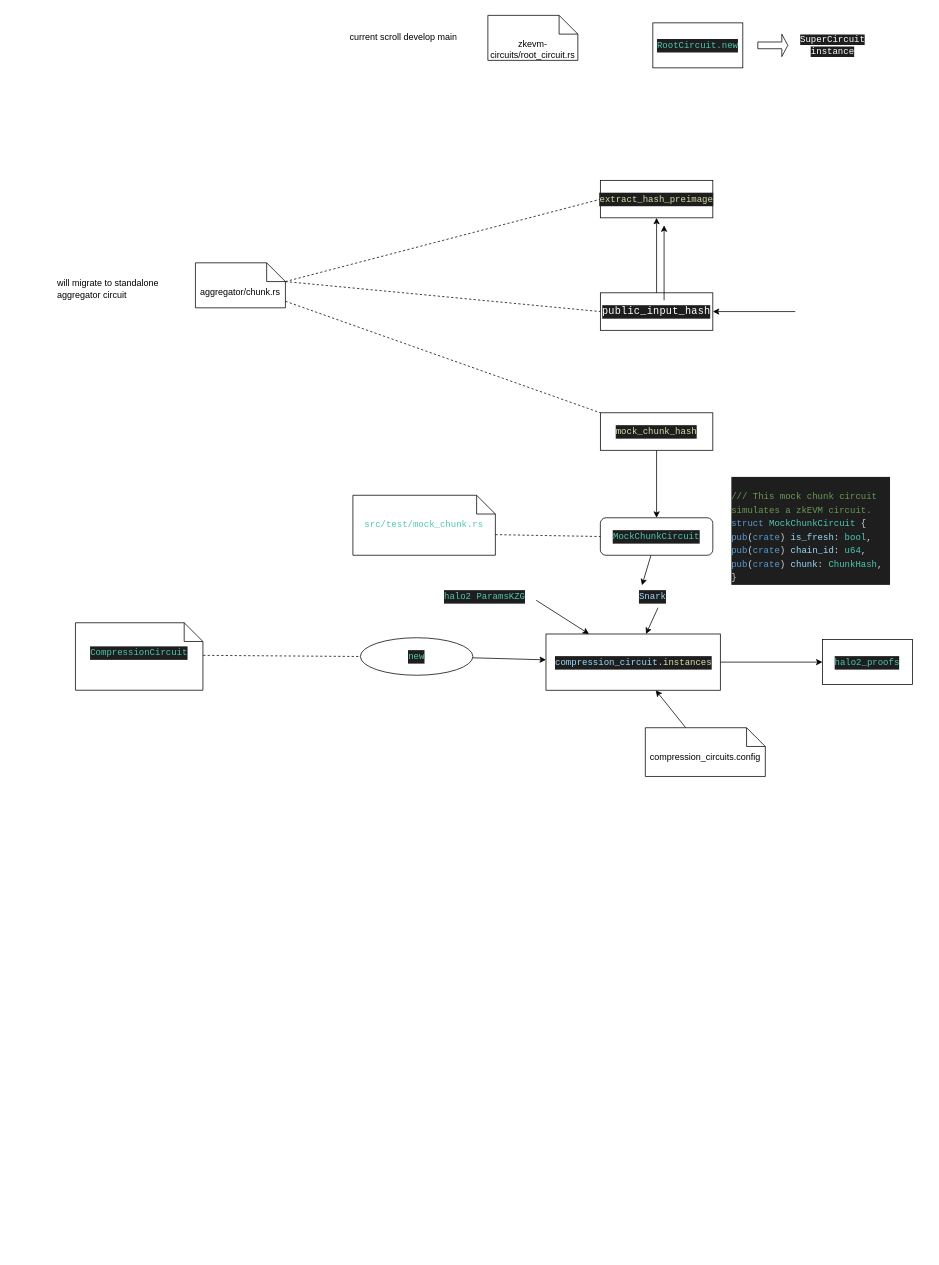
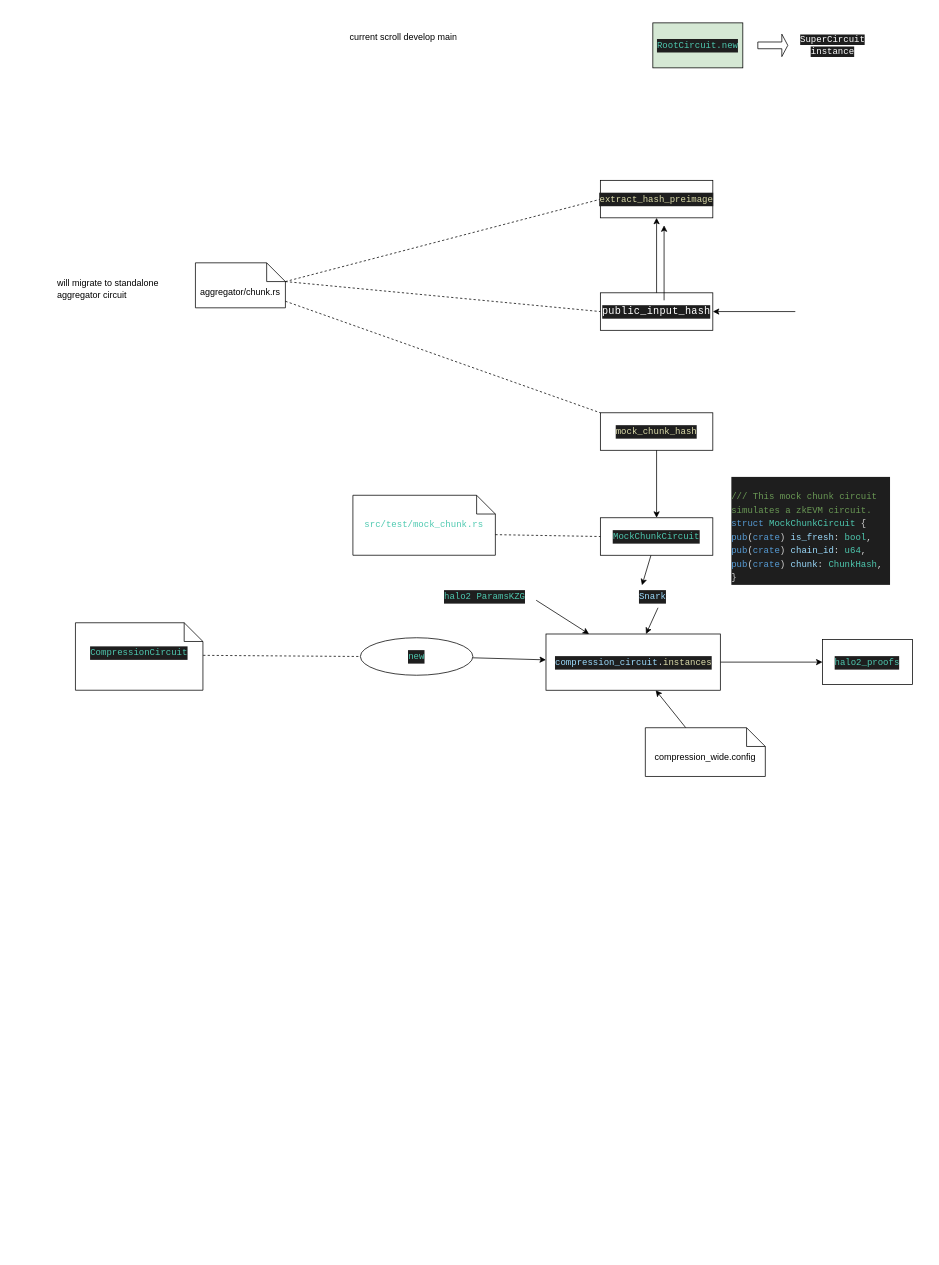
  <mxCell id="0" />
  <mxCell id="1" parent="0" />
- <mxCell id="2" value="zkevm-circuits/root_circuit.rs" style="shape=note2;boundedLbl=1;whiteSpace=wrap;html=1;size=25;verticalAlign=top;align=center;" parent="1" vertex="1"><mxGeometry x="650" y="20" width="120" height="60" as="geometry" /></mxCell>
- <mxCell id="3" value="&lt;div style=&quot;color: rgb(212, 212, 212); background-color: rgb(30, 30, 30); font-family: Menlo, Monaco, &amp;quot;Courier New&amp;quot;, monospace; line-height: 18px;&quot;&gt;&lt;span style=&quot;color: #4ec9b0;&quot;&gt;RootCircuit.new&lt;/span&gt;&lt;/div&gt;" style="rounded=0;whiteSpace=wrap;html=1;" parent="1" vertex="1"><mxGeometry x="870" y="30" width="120" height="60" as="geometry" /></mxCell>
+ <mxCell id="3" value="&lt;div style=&quot;color: rgb(212, 212, 212); background-color: rgb(30, 30, 30); font-family: Menlo, Monaco, &amp;quot;Courier New&amp;quot;, monospace; line-height: 18px;&quot;&gt;&lt;span style=&quot;color: #4ec9b0;&quot;&gt;RootCircuit.new&lt;/span&gt;&lt;/div&gt;" style="rounded=0;whiteSpace=wrap;html=1;fillColor=#d5e8d4;" parent="1" vertex="1"><mxGeometry x="870" y="30" width="120" height="60" as="geometry" /></mxCell>
  <mxCell id="4" value="current scroll develop main" style="text;strokeColor=none;fillColor=none;align=left;verticalAlign=middle;spacingLeft=4;spacingRight=4;overflow=hidden;points=[[0,0.5],[1,0.5]];portConstraint=eastwest;rotatable=0;whiteSpace=wrap;html=1;" parent="1" vertex="1"><mxGeometry x="460" y="35" width="160" height="30" as="geometry" /></mxCell>
  <mxCell id="5" value="" style="shape=singleArrow;whiteSpace=wrap;html=1;" parent="1" vertex="1"><mxGeometry x="1010" y="45" width="40" height="30" as="geometry" /></mxCell>
  <mxCell id="6" value="&lt;span style=&quot;background-color: rgb(30, 30, 30); font-family: Menlo, Monaco, &amp;quot;Courier New&amp;quot;, monospace;&quot;&gt;&lt;font color=&quot;#ffffff&quot;&gt;SuperCircuit instance&lt;/font&gt;&lt;/span&gt;" style="text;html=1;strokeColor=none;fillColor=none;align=center;verticalAlign=middle;whiteSpace=wrap;rounded=0;" parent="1" vertex="1"><mxGeometry x="1080" y="45" width="60" height="30" as="geometry" /></mxCell>
  <mxCell id="7" value="will migrate to standalone aggregator circuit" style="text;strokeColor=none;fillColor=none;align=left;verticalAlign=middle;spacingLeft=4;spacingRight=4;overflow=hidden;points=[[0,0.5],[1,0.5]];portConstraint=eastwest;rotatable=0;whiteSpace=wrap;html=1;" parent="1" vertex="1"><mxGeometry x="70" y="360" width="160" height="50" as="geometry" /></mxCell>
  <mxCell id="8" value="aggregator/chunk.rs" style="shape=note2;boundedLbl=1;whiteSpace=wrap;html=1;size=25;verticalAlign=top;align=center;" parent="1" vertex="1"><mxGeometry x="260" y="350" width="120" height="60" as="geometry" /></mxCell>
  <mxCell id="9" value="&lt;div style=&quot;background-color: rgb(30, 30, 30); font-family: Menlo, Monaco, &amp;quot;Courier New&amp;quot;, monospace; line-height: 18px;&quot;&gt;&lt;span style=&quot;font-family: Menlo, Monaco, Consolas, &amp;quot;Courier New&amp;quot;, monospace; font-size: 13.6px; letter-spacing: 0.35px; text-align: start; background-color: rgba(0, 0, 0, 0.04);&quot;&gt;&lt;font color=&quot;#ffffff&quot;&gt;public_input_hash&lt;/font&gt;&lt;/span&gt;&lt;br&gt;&lt;/div&gt;" style="rounded=0;whiteSpace=wrap;html=1;" parent="1" vertex="1"><mxGeometry x="800" y="390" width="150" height="50" as="geometry" /></mxCell>
  <mxCell id="10" value="" style="endArrow=none;dashed=1;html=1;entryX=0;entryY=0.5;entryDx=0;entryDy=0;exitX=0;exitY=0;exitDx=120;exitDy=25;exitPerimeter=0;" parent="1" source="8" target="9" edge="1"><mxGeometry width="50" height="50" relative="1" as="geometry"><mxPoint x="730" y="290" as="sourcePoint" /><mxPoint x="780" y="240" as="targetPoint" /></mxGeometry></mxCell>
  <mxCell id="11" value="K SNARKs" style="text;html=1;strokeColor=none;fillColor=none;align=center;verticalAlign=middle;whiteSpace=wrap;rounded=0;fontColor=#FFFFFF;" parent="1" vertex="1"><mxGeometry x="1052.5" y="400" width="115" height="30" as="geometry" /></mxCell>
  <mxCell id="12" value="" style="endArrow=classic;html=1;fontColor=#FFFFFF;entryX=1;entryY=0.5;entryDx=0;entryDy=0;" parent="1" target="9" edge="1"><mxGeometry width="50" height="50" relative="1" as="geometry"><mxPoint x="1060" y="415" as="sourcePoint" /><mxPoint x="760" y="440" as="targetPoint" /></mxGeometry></mxCell>
  <mxCell id="13" value="" style="endArrow=none;dashed=1;html=1;exitX=0;exitY=0;exitDx=120;exitDy=25;exitPerimeter=0;" parent="1" source="8" edge="1"><mxGeometry width="50" height="50" relative="1" as="geometry"><mxPoint x="770" y="300" as="sourcePoint" /><mxPoint x="820" y="260" as="targetPoint" /></mxGeometry></mxCell>
  <mxCell id="14" value="&lt;div style=&quot;background-color: rgb(30, 30, 30); font-family: Menlo, Monaco, &amp;quot;Courier New&amp;quot;, monospace; line-height: 18px;&quot;&gt;&lt;div style=&quot;color: rgb(212, 212, 212); line-height: 18px;&quot;&gt;&lt;span style=&quot;color: #dcdcaa;&quot;&gt;extract_hash_preimage&lt;/span&gt;&lt;/div&gt;&lt;/div&gt;" style="rounded=0;whiteSpace=wrap;html=1;" parent="1" vertex="1"><mxGeometry x="800" y="240" width="150" height="50" as="geometry" /></mxCell>
  <mxCell id="15" value="" style="endArrow=classic;html=1;fontColor=#FFFFFF;entryX=0.5;entryY=1;entryDx=0;entryDy=0;exitX=0.5;exitY=0;exitDx=0;exitDy=0;" parent="1" source="9" target="14" edge="1"><mxGeometry width="50" height="50" relative="1" as="geometry"><mxPoint x="870" y="380" as="sourcePoint" /><mxPoint x="780" y="320" as="targetPoint" /></mxGeometry></mxCell>
  <mxCell id="16" value="&lt;font face=&quot;Menlo, Monaco, Courier New, monospace&quot; color=&quot;#4ec9b0&quot;&gt;src/test/mock_chunk.rs&lt;/font&gt;" style="shape=note2;boundedLbl=1;whiteSpace=wrap;html=1;size=25;verticalAlign=top;align=center;" parent="1" vertex="1"><mxGeometry x="470" y="660" width="190" height="80" as="geometry" /></mxCell>
  <mxCell id="17" value="&lt;div style=&quot;background-color: rgb(30, 30, 30); font-family: Menlo, Monaco, &amp;quot;Courier New&amp;quot;, monospace; line-height: 18px;&quot;&gt;&lt;div style=&quot;color: rgb(212, 212, 212); line-height: 18px;&quot;&gt;&lt;span style=&quot;color: #dcdcaa;&quot;&gt;mock_chunk_hash&lt;/span&gt;&lt;/div&gt;&lt;/div&gt;" style="rounded=0;whiteSpace=wrap;html=1;" parent="1" vertex="1"><mxGeometry x="800" y="550" width="150" height="50" as="geometry" /></mxCell>
  <mxCell id="18" value="" style="endArrow=none;dashed=1;html=1;entryX=0;entryY=0;entryDx=0;entryDy=0;" parent="1" source="8" target="17" edge="1"><mxGeometry width="50" height="50" relative="1" as="geometry"><mxPoint x="780" y="305" as="sourcePoint" /><mxPoint x="810" y="425" as="targetPoint" /></mxGeometry></mxCell>
  <mxCell id="19" value="" style="edgeStyle=none;html=1;entryX=0.082;entryY=0;entryDx=0;entryDy=0;entryPerimeter=0;" parent="1" source="20" target="31" edge="1"><mxGeometry relative="1" as="geometry" /></mxCell>
- <mxCell id="20" value="&lt;div style=&quot;background-color: rgb(30, 30, 30); font-family: Menlo, Monaco, &amp;quot;Courier New&amp;quot;, monospace; line-height: 18px;&quot;&gt;&lt;div style=&quot;color: rgb(212, 212, 212); line-height: 18px;&quot;&gt;&lt;div style=&quot;line-height: 18px;&quot;&gt;&lt;span style=&quot;color: #4ec9b0;&quot;&gt;MockChunkCircuit&lt;/span&gt;&lt;/div&gt;&lt;/div&gt;&lt;/div&gt;" style="whiteSpace=wrap;html=1;rounded=1;" parent="1" vertex="1"><mxGeometry x="800" y="690" width="150" height="50" as="geometry" /></mxCell>
+ <mxCell id="20" value="&lt;div style=&quot;background-color: rgb(30, 30, 30); font-family: Menlo, Monaco, &amp;quot;Courier New&amp;quot;, monospace; line-height: 18px;&quot;&gt;&lt;div style=&quot;color: rgb(212, 212, 212); line-height: 18px;&quot;&gt;&lt;div style=&quot;line-height: 18px;&quot;&gt;&lt;span style=&quot;color: #4ec9b0;&quot;&gt;MockChunkCircuit&lt;/span&gt;&lt;/div&gt;&lt;/div&gt;&lt;/div&gt;" style="rounded=0;whiteSpace=wrap;html=1;" parent="1" vertex="1"><mxGeometry x="800" y="690" width="150" height="50" as="geometry" /></mxCell>
  <mxCell id="21" value="" style="endArrow=classic;html=1;fontColor=#FFFFFF;entryX=0.5;entryY=0;entryDx=0;entryDy=0;exitX=0.5;exitY=1;exitDx=0;exitDy=0;" parent="1" source="17" target="20" edge="1"><mxGeometry width="50" height="50" relative="1" as="geometry"><mxPoint x="885" y="510" as="sourcePoint" /><mxPoint x="885" y="450" as="targetPoint" /><Array as="points" /></mxGeometry></mxCell>
  <mxCell id="22" value="" style="endArrow=none;dashed=1;html=1;entryX=0;entryY=0.5;entryDx=0;entryDy=0;exitX=0;exitY=0;exitDx=190;exitDy=52.5;exitPerimeter=0;" parent="1" source="16" target="20" edge="1"><mxGeometry width="50" height="50" relative="1" as="geometry"><mxPoint x="730.8" y="340" as="sourcePoint" /><mxPoint x="810" y="560" as="targetPoint" /></mxGeometry></mxCell>
  <mxCell id="23" value="&lt;h1&gt;&lt;div style=&quot;color: rgb(212, 212, 212); background-color: rgb(30, 30, 30); font-family: Menlo, Monaco, &amp;quot;Courier New&amp;quot;, monospace; font-weight: normal; font-size: 12px; line-height: 18px;&quot;&gt;&lt;div&gt;&lt;br&gt;&lt;/div&gt;&lt;div&gt;&lt;span style=&quot;color: #6a9955;&quot;&gt;/// This mock chunk circuit simulates a zkEVM circuit.&lt;/span&gt;&lt;/div&gt;&lt;div&gt;&lt;div style=&quot;line-height: 18px;&quot;&gt;&lt;div&gt;&lt;span style=&quot;color: #569cd6;&quot;&gt;struct&lt;/span&gt; &lt;span style=&quot;color: #4ec9b0;&quot;&gt;MockChunkCircuit&lt;/span&gt; {&lt;/div&gt;&lt;div&gt;    &lt;span style=&quot;color: #569cd6;&quot;&gt;pub&lt;/span&gt;(&lt;span style=&quot;color: #569cd6;&quot;&gt;crate&lt;/span&gt;) &lt;span style=&quot;color: #9cdcfe;&quot;&gt;is_fresh&lt;/span&gt;: &lt;span style=&quot;color: #4ec9b0;&quot;&gt;bool&lt;/span&gt;,&lt;/div&gt;&lt;div&gt;    &lt;span style=&quot;color: #569cd6;&quot;&gt;pub&lt;/span&gt;(&lt;span style=&quot;color: #569cd6;&quot;&gt;crate&lt;/span&gt;) &lt;span style=&quot;color: #9cdcfe;&quot;&gt;chain_id&lt;/span&gt;: &lt;span style=&quot;color: #4ec9b0;&quot;&gt;u64&lt;/span&gt;,&lt;/div&gt;&lt;div&gt;    &lt;span style=&quot;color: #569cd6;&quot;&gt;pub&lt;/span&gt;(&lt;span style=&quot;color: #569cd6;&quot;&gt;crate&lt;/span&gt;) &lt;span style=&quot;color: #9cdcfe;&quot;&gt;chunk&lt;/span&gt;: &lt;span style=&quot;color: #4ec9b0;&quot;&gt;ChunkHash&lt;/span&gt;,&lt;/div&gt;&lt;div&gt;}&lt;/div&gt;&lt;/div&gt;&lt;/div&gt;&lt;/div&gt;&lt;/h1&gt;" style="text;html=1;strokeColor=none;fillColor=none;spacing=5;spacingTop=-20;whiteSpace=wrap;overflow=hidden;rounded=0;" parent="1" vertex="1"><mxGeometry x="970" y="630" width="220" height="190" as="geometry" /></mxCell>
  <mxCell id="24" value="" style="edgeStyle=none;html=1;" parent="1" source="25" target="36" edge="1"><mxGeometry relative="1" as="geometry" /></mxCell>
- <mxCell id="25" value="&lt;span style=&quot;text-align: left;&quot;&gt;compression_circuits.config&lt;/span&gt;" style="shape=note2;boundedLbl=1;whiteSpace=wrap;html=1;size=25;verticalAlign=top;align=center;" parent="1" vertex="1"><mxGeometry x="860" y="970" width="160" height="65" as="geometry" /></mxCell>
+ <mxCell id="25" value="&lt;span style=&quot;text-align: left;&quot;&gt;compression_wide.config&lt;/span&gt;" style="shape=note2;boundedLbl=1;whiteSpace=wrap;html=1;size=25;verticalAlign=top;align=center;" parent="1" vertex="1"><mxGeometry x="860" y="970" width="160" height="65" as="geometry" /></mxCell>
  <mxCell id="26" value="&lt;div style=&quot;color: rgb(212, 212, 212); background-color: rgb(30, 30, 30); font-family: Menlo, Monaco, &amp;quot;Courier New&amp;quot;, monospace; line-height: 18px;&quot;&gt;&lt;span style=&quot;color: #4ec9b0;&quot;&gt;CompressionCircuit&lt;/span&gt;&lt;/div&gt;" style="shape=note2;boundedLbl=1;whiteSpace=wrap;html=1;size=25;verticalAlign=top;align=center;" parent="1" vertex="1"><mxGeometry x="100" y="830" width="170" height="90" as="geometry" /></mxCell>
  <mxCell id="27" value="" style="edgeStyle=none;html=1;" parent="1" source="28" target="36" edge="1"><mxGeometry relative="1" as="geometry" /></mxCell>
  <mxCell id="28" value="&lt;div style=&quot;background-color: rgb(30, 30, 30); font-family: Menlo, Monaco, &amp;quot;Courier New&amp;quot;, monospace; line-height: 18px;&quot;&gt;&lt;div style=&quot;color: rgb(212, 212, 212); line-height: 18px;&quot;&gt;&lt;div style=&quot;line-height: 18px;&quot;&gt;&lt;span style=&quot;color: #4ec9b0;&quot;&gt;new&lt;/span&gt;&lt;/div&gt;&lt;/div&gt;&lt;/div&gt;" style="ellipse;whiteSpace=wrap;html=1;" parent="1" vertex="1"><mxGeometry x="480" y="850" width="150" height="50" as="geometry" /></mxCell>
  <mxCell id="29" value="" style="endArrow=none;dashed=1;html=1;exitX=1.002;exitY=0.483;exitDx=0;exitDy=0;exitPerimeter=0;entryX=0;entryY=0.5;entryDx=0;entryDy=0;" parent="1" source="26" target="28" edge="1"><mxGeometry width="50" height="50" relative="1" as="geometry"><mxPoint x="390" y="411.25" as="sourcePoint" /><mxPoint x="640" y="870" as="targetPoint" /></mxGeometry></mxCell>
  <mxCell id="30" value="" style="edgeStyle=none;html=1;" parent="1" source="31" target="36" edge="1"><mxGeometry relative="1" as="geometry" /></mxCell>
  <mxCell id="31" value="&lt;div style=&quot;color: rgb(212, 212, 212); background-color: rgb(30, 30, 30); font-family: Menlo, Monaco, &amp;quot;Courier New&amp;quot;, monospace; font-weight: normal; font-size: 12px; line-height: 18px;&quot;&gt;&lt;div&gt;&lt;span style=&quot;color: #9cdcfe;&quot;&gt;Snark&lt;/span&gt;&lt;/div&gt;&lt;/div&gt;" style="text;whiteSpace=wrap;html=1;" parent="1" vertex="1"><mxGeometry x="850" y="780" width="67.5" height="30" as="geometry" /></mxCell>
  <mxCell id="32" value="" style="endArrow=classic;html=1;fontColor=#FFFFFF;entryX=0.5;entryY=1;entryDx=0;entryDy=0;exitX=0.5;exitY=0;exitDx=0;exitDy=0;" parent="1" edge="1"><mxGeometry width="50" height="50" relative="1" as="geometry"><mxPoint x="885" y="400" as="sourcePoint" /><mxPoint x="885" y="300" as="targetPoint" /></mxGeometry></mxCell>
  <mxCell id="33" value="" style="edgeStyle=none;html=1;" parent="1" source="34" target="36" edge="1"><mxGeometry relative="1" as="geometry" /></mxCell>
  <mxCell id="34" value="&lt;div style=&quot;color: rgb(212, 212, 212); background-color: rgb(30, 30, 30); font-family: Menlo, Monaco, &amp;quot;Courier New&amp;quot;, monospace; font-weight: normal; font-size: 12px; line-height: 18px;&quot;&gt;&lt;div&gt;&lt;span style=&quot;color: #4ec9b0;&quot;&gt;halo2 ParamsKZG&lt;/span&gt;&lt;/div&gt;&lt;/div&gt;" style="text;whiteSpace=wrap;html=1;" parent="1" vertex="1"><mxGeometry x="590" y="780" width="217.5" height="20" as="geometry" /></mxCell>
  <mxCell id="35" value="" style="edgeStyle=none;html=1;" parent="1" source="36" target="37" edge="1"><mxGeometry relative="1" as="geometry" /></mxCell>
  <mxCell id="36" value="&lt;div style=&quot;color: rgb(212, 212, 212); background-color: rgb(30, 30, 30); font-family: Menlo, Monaco, &amp;quot;Courier New&amp;quot;, monospace; line-height: 18px;&quot;&gt;&lt;span style=&quot;color: #9cdcfe;&quot;&gt;compression_circuit&lt;/span&gt;.&lt;span style=&quot;color: #dcdcaa;&quot;&gt;instances&lt;/span&gt;&lt;/div&gt;" style="whiteSpace=wrap;html=1;rounded=0;" parent="1" vertex="1"><mxGeometry x="727.5" y="845" width="232.5" height="75" as="geometry" /></mxCell>
  <mxCell id="37" value="&lt;div style=&quot;color: rgb(212, 212, 212); background-color: rgb(30, 30, 30); font-family: Menlo, Monaco, &amp;quot;Courier New&amp;quot;, monospace; line-height: 18px;&quot;&gt;&lt;span style=&quot;color: #4ec9b0;&quot;&gt;halo2_proofs&lt;/span&gt;&lt;/div&gt;" style="rounded=0;whiteSpace=wrap;html=1;" parent="1" vertex="1"><mxGeometry x="1096.25" y="852.5" width="120" height="60" as="geometry" /></mxCell>
  <mxCell id="38" value="" style="shape=image;verticalLabelPosition=bottom;labelBackgroundColor=default;verticalAlign=top;aspect=fixed;imageAspect=0;image=https://hackmd.io/_uploads/rJZeKA4_h.jpg;" parent="1" vertex="1"><mxGeometry x="20" y="1090" width="1210" height="574.75" as="geometry" /></mxCell>
